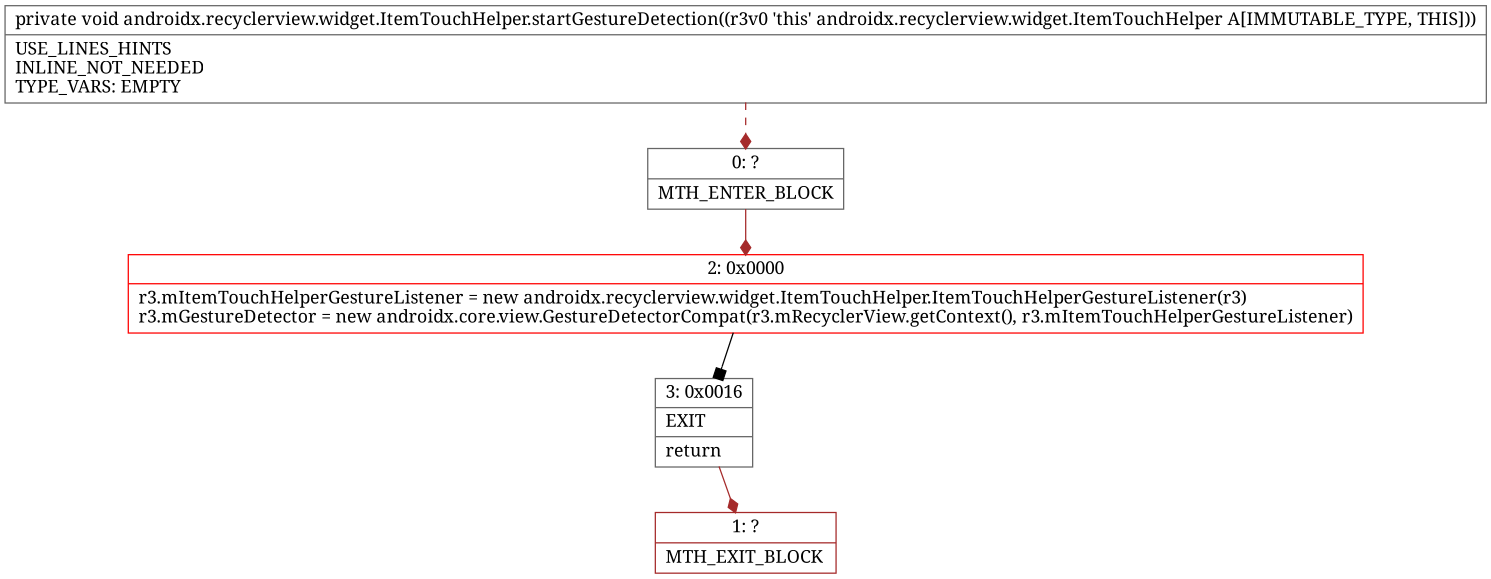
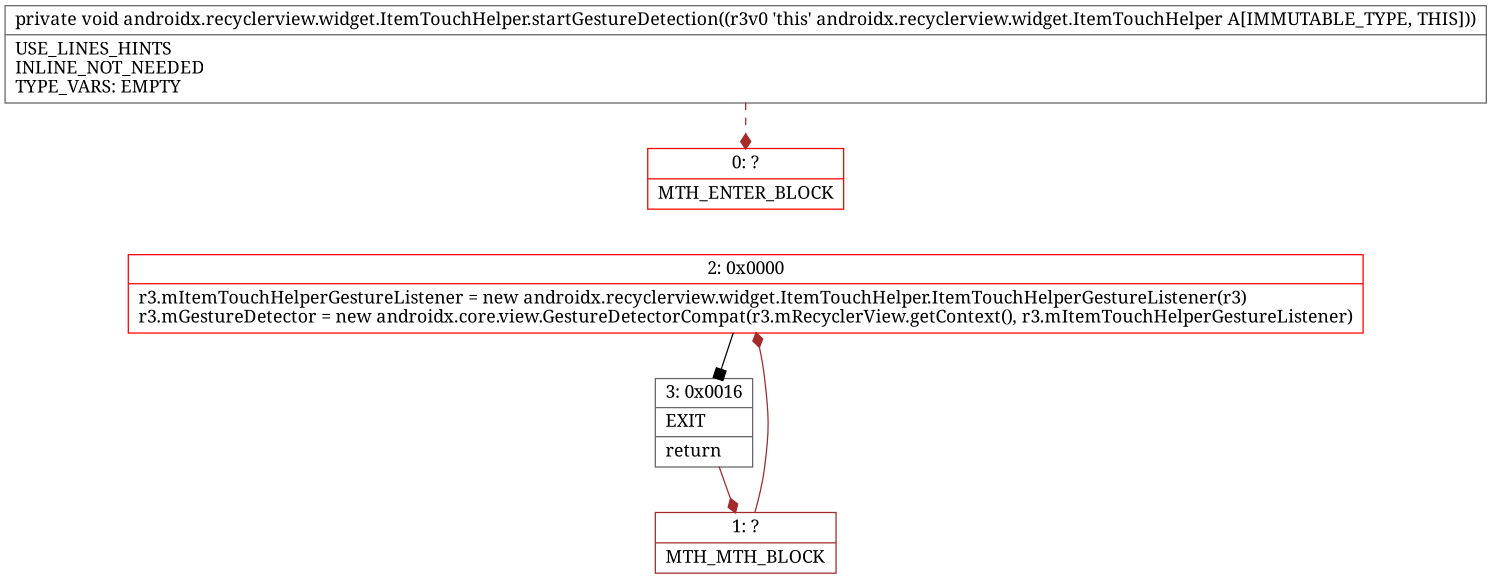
  digraph {
    fontname="Noto Serif"
    node [color=red fontname="Noto Serif" shape=record]
    edge [arrowhead=diamond color=brown fontname="Noto Serif" style=solid]
-   n1 [color=gray40 label="{0\:\ ?|MTH_ENTER_BLOCK\l}"]
+   n1 [label="{0\:\ ?|MTH_ENTER_BLOCK\l}"]
    n2 [label="{2\:\ 0x0000|r3.mItemTouchHelperGestureListener = new androidx.recyclerview.widget.ItemTouchHelper.ItemTouchHelperGestureListener(r3)\lr3.mGestureDetector = new androidx.core.view.GestureDetectorCompat(r3.mRecyclerView.getContext(), r3.mItemTouchHelperGestureListener)\l}"]
    n3 [color=gray40 label="{3\:\ 0x0016|EXIT\l|return\l}"]
-   n4 [color=brown label="{1\:\ ?|MTH_EXIT_BLOCK\l}"]
+   n4 [color=brown label="{1\:\ ?|MTH_MTH_BLOCK\l}"]
    n5 [color=gray40 label="{private void androidx.recyclerview.widget.ItemTouchHelper.startGestureDetection((r3v0 'this' androidx.recyclerview.widget.ItemTouchHelper A[IMMUTABLE_TYPE, THIS]))  | USE_LINES_HINTS\lINLINE_NOT_NEEDED\lTYPE_VARS: EMPTY\l}"]
-   n1 -> n2
+   n4 -> n2
    n2 -> n3 [arrowhead=box color=black]
    n3 -> n4
    n5 -> n1 [style=dashed]
  }
